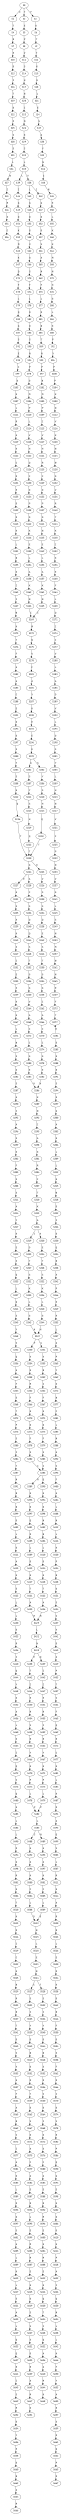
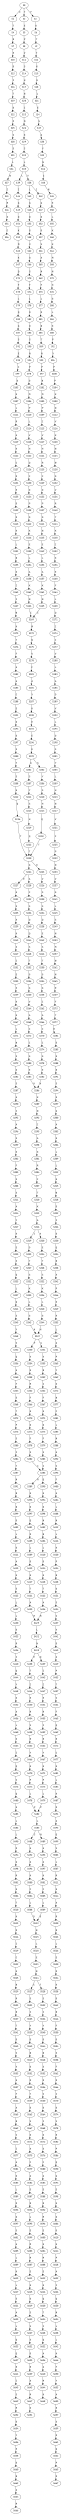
  strict digraph {
    fontname="JetBrains Mono"
    node [fontname="JetBrains Mono"]
    edge [fontname="JetBrains Mono"]
    S0
    S1
    S2
    S3
    S4
    S5
    S6
    S7
    S8
    S9
    S10
    S11
    S12
    S13
    S14
    S15
    S16
    S17
    S18
    S19
    S20
    S21
    S22
    S23
    S24
    S25
    S26
    S27
    S28
    S29
    S30
    S31
    S32
    S33
    S34
    S35
    S36
    S37
    S38
    S39
    S40
    S41
    S42
    S43
    S44
    S45
    S46
    S47
    S48
    S49
    S50
    S51
    S52
    S53
    S54
    S55
    S56
    S57
    S58
    S59
    S60
    S61
    S62
    S63
    S64
    S65
    S66
    S67
    S68
    S69
    S70
    S71
    S72
    S73
    S74
    S75
    S76
    S77
    S78
    S79
    S80
    S81
    S82
    S83
    S84
    S85
    S86
    S87
    S88
    S89
    S90
    S91
    S92
    S93
    S94
    S95
    S96
    S97
    S98
    S99
    S100
    S101
    S102
    S103
    S104
    S105
    S106
    S107
    S108
    S109
    S110
    S111
    S112
    S113
    S114
    S115
    S116
    S117
    S118
    S119
    S120
    S121
    S122
    S123
    S124
    S125
    S126
    S127
    S128
    S129
    S130
    S131
    S132
    S133
    S134
    S135
    S136
    S137
    S138
    S139
    S140
    S141
    S142
    S143
    S144
    S145
    S146
    S147
    S148
    S149
    S150
    S151
    S152
    S153
    S154
    S155
    S156
    S157
    S158
    S159
    S160
    S161
    S162
    S163
    S164
    S165
    S166
    S167
    S168
    S169
    S170
    S171
    S172
    S173
    S174
    S175
    S176
    S177
    S178
    S179
    S180
    S181
    S182
    S183
    S184
    S185
    S186
    S187
    S188
    S189
    S190
    S191
    S192
    S193
    S194
    S195
    S196
    S197
    S198
    S199
    S200
    S201
    S202
    S203
    S204
    S205
    S206
    S207
    S208
    S209
    S210
    S211
    S212
    S213
    S214
    S215
    S216
    S217
    S218
    S219
    S220
    S221
    S222
    S223
    S224
    S225
    S226
    S227
    S228
    S229
    S230
    S231
    S232
    S233
    S234
    S235
    S236
    S237
    S238
    S239
    S240
    S241
    S242
    S243
    S244
    S245
    S246
    S247
    S248
    S249
    S250
    S251
    S252
    S253
    S254
    S255
    S256
    S257
    S258
    S259
    S260
    S261
    S262
    S263
    S264
    S265
    S266
    S267
    S268
    S269
    S270
    S271
    S272
    S273
    S274
    S275
    S276
    S277
    S278
    S279
    S280
    S281
    S282
    S283
    S284
    S285
    S286
    S287
    S288
    S289
    S290
    S291
    S292
    S293
    S294
    S295
    S296
    S297
    S298
    S299
    S300
    S301
    S302
    S303
    S304
    S305
    S306
    S307
    S308
    S309
    S310
    S311
    S312
    S313
    S314
    S315
    S316
    S317
    S318
    S319
    S320
    S321
    S322
    S323
    S324
    S325
    S326
    S327
    S328
    S329
    S330
    S331
    S332
    S333
    S334
    S335
    S336
    S337
    S338
    S339
    S340
    S341
    S342
    S343
    S344
    S345
    S346
    S347
    S348
    S349
    S350
    S351
    S352
    S353
    S354
    S355
    S356
    S357
    S358
    S359
    S360
    S361
    S362
    S363
    S364
    S365
    S366
    S367
    S368
    S369
    S370
    S371
    S372
    S373
    S374
    S375
    S376
    S377
    S378
    S379
    S380
    S381
    S382
    S383
    S384
    S385
    S386
    S387
    S388
    S389
    S390
    S391
    S392
    S393
    S394
    S395
    S396
    S397
    S398
    S399
    S400
    S401
    S402
    S403
    S404
    S405
    S406
    S407
    S408
    S409
    S410
    S411
    S412
    S413
    S414
    S415
    S416
    S417
    S418
    S419
    S420
    S421
    S422
    S423
    S424
    S425
    S426
    S427
    S428
    S429
    S430
    S431
    S432
    S433
    S434
    S435
    S436
    S437
    S438
    S439
    S440
    S441
    S442
    S443
    S444
    S445
    S446
    S447
    S448
    S449
    S450
    S451
    S452
    S453
    S454
    S455
    S456
    S457
    S458
    S459
    S460
    S461
    S462
    S463
    S464
    S465
    S466
    S467
    S468
    S469
    S470
    S471
    S472
    S473
    S474
    S475
    S476
    S477
    S478
    S479
    S480
    S481
    S482
    S483
    S484
    S485
    S486
    S487
    S488
    S489
    S490
    S491
    S492
    S493
    S494
    S495
    S496
    S497
    S498
    S499
    S500
    S501
    S502
    S503
    S504
    S505
    S506
    S507
    S508
    S509
    S510
    S511
    S512
    S513
    S514
    S515
    S516
    S517
    S518
    S519
    S520
    S521
    S522
    S523
    S524
    S525
    S526
    S527
    S528
    S529
    S530
    S531
    S532
    S533
    S534
    S535
    S536
    S537
    S538
    S539
    S540
    S541
    S542
    S543
    S544
    S545
    S546
    S547
    S548
    S549
    S550
    S551
    S552
    S553
    S554
    S555
    S556
    S557
    S558
    S559
    S560
    S561
    S562
    S563
    S564
    S565
    S566
    S567
    S568
    S569
    S570
    S571
    S572
    S573
    S574
    S575
    S576
    S577
    S578
    S579
    S580
    S581
    S582
    S583
    S584
    S585
    S586
    S587
    S588
    S589
    S590
    S591
    S592
    S593
    S594
    S595
    S596
    S597
    S598
    S599
    S600
    S601
    S602
    S603
    S604
    S605
    S606
    S607
    S608
    S609
    S610
    S611
    S612
    S613
    S614
    S615
    S616
    S617
    S618
    S619
    S620
    S621
    S622
    S623
    S624
    S625
    S626
    S627
    S628
    S629
    S630
    S631
    S632
    S633
    S634
    S635
    S636
    S637
    S638
    S639
    S640
    S641
    S642
    S643
    S644
    S645
    S646
    S647
    S648
    S649
    S650
    S651
    S652
    S653
    S654
    S655
    S656
    S657
    S658
    S659
    S660
    S661
    S662
    S663
    S664
    S665
    S666
    S667
    S0 -> S1 [label=I]
    S0 -> S2 [label=T]
    S0 -> S3 [label=F]
    S1 -> S4 [label=T]
    S2 -> S5 [label=E]
    S3 -> S6 [label=K]
    S4 -> S7 [label=R]
    S5 -> S8 [label=P]
    S6 -> S9 [label=T]
    S7 -> S10 [label=E]
    S8 -> S11 [label=V]
    S9 -> S12 [label=T]
    S10 -> S13 [label=D]
    S11 -> S14 [label=S]
    S12 -> S15 [label=K]
    S13 -> S16 [label=I]
    S14 -> S17 [label=H]
    S15 -> S18 [label=G]
    S16 -> S19 [label=T]
    S17 -> S20 [label=N]
    S18 -> S21 [label=L]
    S19 -> S22 [label=D]
    S20 -> S23 [label=I]
    S21 -> S24 [label=E]
    S22 -> S25 [label=P]
    S23 -> S26 [label=M]
    S24 -> S27 [label=V]
    S25 -> S28 [label=V]
    S26 -> S29 [label=K]
    S27 -> S30 [label=A]
    S28 -> S31 [label=S]
    S29 -> S32 [label=C]
    S30 -> S33 [label=Y]
    S31 -> S34 [label=L]
    S32 -> S35 [label=L]
    S33 -> S36 [label=N]
    S34 -> S37 [label=N]
    S35 -> S38 [label=V]
    S35 -> S39 [label=L]
    S36 -> S40 [label=C]
    S37 -> S41 [label=I]
    S38 -> S42 [label=I]
    S38 -> S43 [label=L]
    S39 -> S44 [label=I]
    S40 -> S45 [label=N]
    S41 -> S46 [label=M]
    S42 -> S47 [label=G]
    S43 -> S48 [label=G]
    S44 -> S49 [label=G]
    S45 -> S50 [label=E]
    S46 -> S51 [label=K]
    S47 -> S52 [label=D]
    S48 -> S53 [label=D]
    S49 -> S54 [label=D]
    S50 -> S55 [label=L]
    S51 -> S56 [label=C]
    S52 -> S57 [label=G]
    S53 -> S58 [label=G]
    S54 -> S59 [label=K]
    S55 -> S60 [label=K]
    S57 -> S61 [label=V]
    S58 -> S62 [label=V]
    S59 -> S63 [label=M]
    S60 -> S64 [label=K]
    S61 -> S65 [label=A]
    S62 -> S66 [label=A]
    S63 -> S67 [label=K]
    S64 -> S68 [label=M]
    S65 -> S69 [label=N]
    S66 -> S70 [label=S]
    S67 -> S71 [label=Q]
    S68 -> S72 [label=N]
    S69 -> S73 [label=F]
    S70 -> S74 [label=F]
    S71 -> S75 [label=F]
    S72 -> S76 [label=H]
    S73 -> S77 [label=L]
    S74 -> S78 [label=L]
    S75 -> S79 [label=L]
    S76 -> S80 [label=G]
    S77 -> S81 [label=D]
    S78 -> S82 [label=D]
    S79 -> S83 [label=Q]
    S80 -> S84 [label=L]
    S81 -> S85 [label=N]
    S82 -> S86 [label=D]
    S83 -> S87 [label=G]
    S84 -> S88 [label=K]
    S85 -> S89 [label=T]
    S86 -> S90 [label=S]
    S87 -> S91 [label=S]
    S88 -> S92 [label=P]
    S89 -> S93 [label=N]
    S90 -> S94 [label=N]
    S91 -> S95 [label=E]
    S92 -> S96 [label=Y]
    S93 -> S97 [label=P]
    S94 -> S98 [label=P]
    S95 -> S99 [label=I]
    S96 -> S100 [label=P]
    S97 -> S101 [label=N]
    S98 -> S102 [label=D]
    S99 -> S103 [label=G]
    S100 -> S104 [label=P]
    S101 -> S105 [label=M]
    S102 -> S106 [label=M]
    S103 -> S107 [label=K]
    S104 -> S108 [label=K]
    S105 -> S109 [label=P]
    S106 -> S110 [label=P]
    S107 -> S111 [label=L]
    S108 -> S112 [label=N]
    S109 -> S113 [label=I]
    S110 -> S114 [label=L]
    S111 -> S115 [label=R]
    S112 -> S116 [label=V]
    S113 -> S117 [label=V]
    S114 -> S118 [label=V]
    S115 -> S119 [label=A]
    S116 -> S120 [label=K]
    S117 -> S121 [label=H]
    S118 -> S122 [label=H]
    S119 -> S123 [label=K]
    S120 -> S124 [label=N]
    S121 -> S125 [label=R]
    S122 -> S126 [label=Q]
    S123 -> S127 [label=C]
    S124 -> S128 [label=W]
    S125 -> S129 [label=C]
    S126 -> S130 [label=C]
    S127 -> S131 [label=D]
    S128 -> S132 [label=D]
    S129 -> S133 [label=D]
    S130 -> S134 [label=D]
    S131 -> S135 [label=E]
    S132 -> S136 [label=V]
    S133 -> S137 [label=P]
    S134 -> S138 [label=P]
    S135 -> S139 [label=D]
    S136 -> S140 [label=R]
    S137 -> S141 [label=D]
    S138 -> S142 [label=D]
    S139 -> S143 [label=D]
    S140 -> S144 [label=T]
    S141 -> S145 [label=N]
    S142 -> S146 [label=K]
    S143 -> S147 [label=K]
    S144 -> S148 [label=K]
    S145 -> S149 [label=E]
    S146 -> S150 [label=E]
    S147 -> S151 [label=L]
    S148 -> S152 [label=I]
    S149 -> S153 [label=L]
    S150 -> S154 [label=L]
    S151 -> S155 [label=N]
    S152 -> S156 [label=K]
    S153 -> S157 [label=A]
    S154 -> S158 [label=A]
    S155 -> S159 [label=K]
    S156 -> S160 [label=E]
    S157 -> S161 [label=K]
    S158 -> S162 [label=K]
    S159 -> S163 [label=I]
    S160 -> S164 [label=F]
    S161 -> S165 [label=N]
    S162 -> S166 [label=N]
    S163 -> S167 [label=I]
    S164 -> S168 [label=L]
    S165 -> S169 [label=I]
    S166 -> S169 [label=I]
    S167 -> S170 [label=W]
    S168 -> S171 [label=Q]
    S169 -> S172 [label=W]
    S170 -> S173 [label=K]
    S171 -> S174 [label=I]
    S172 -> S175 [label=N]
    S173 -> S176 [label=T]
    S174 -> S177 [label=I]
    S175 -> S178 [label=V]
    S176 -> S179 [label=F]
    S177 -> S180 [label=V]
    S178 -> S181 [label=F]
    S179 -> S182 [label=A]
    S180 -> S183 [label=L]
    S181 -> S184 [label=A]
    S182 -> S185 [label=A]
    S183 -> S186 [label=A]
    S184 -> S187 [label=Y]
    S185 -> S188 [label=C]
    S186 -> S189 [label=D]
    S187 -> S190 [label=K]
    S188 -> S191 [label=E]
    S189 -> S192 [label=V]
    S190 -> S193 [label=E]
    S191 -> S194 [label=D]
    S192 -> S195 [label=L]
    S193 -> S196 [label=E]
    S194 -> S197 [label=D]
    S195 -> S198 [label=D]
    S196 -> S199 [label=E]
    S197 -> S200 [label=S]
    S198 -> S201 [label=S]
    S199 -> S202 [label=S]
    S199 -> S203 [label=A]
    S200 -> S204 [label=Y]
    S201 -> S205 [label=Y]
    S202 -> S206 [label=Y]
    S203 -> S207 [label=S]
    S204 -> S208 [label=S]
    S205 -> S209 [label=L]
    S206 -> S210 [label=S]
    S207 -> S211 [label=Y]
    S208 -> S212 [label=H]
    S209 -> S213 [label=H]
    S210 -> S214 [label=H]
    S211 -> S215 [label=S]
    S212 -> S216 [label=Q]
    S213 -> S217 [label=N]
    S214 -> S218 [label=Q]
    S215 -> S219 [label=H]
    S216 -> S220 [label=T]
    S217 -> S221 [label=V]
    S218 -> S220 [label=T]
    S219 -> S222 [label=Q]
    S220 -> S223 [label=D]
    S220 -> S224 [label=G]
    S221 -> S225 [label=F]
    S222 -> S220 [label=T]
    S223 -> S226 [label=V]
    S224 -> S227 [label=E]
    S224 -> S228 [label=A]
    S225 -> S229 [label=P]
    S226 -> S230 [label=S]
    S227 -> S231 [label=A]
    S228 -> S232 [label=C]
    S229 -> S233 [label=N]
    S230 -> S234 [label=S]
    S231 -> S235 [label=S]
    S232 -> S236 [label=S]
    S233 -> S237 [label=V]
    S234 -> S238 [label=Q]
    S235 -> S239 [label=A]
    S236 -> S240 [label=Q]
    S237 -> S241 [label=G]
    S238 -> S242 [label=E]
    S239 -> S243 [label=K]
    S240 -> S244 [label=Q]
    S241 -> S245 [label=L]
    S242 -> S246 [label=S]
    S243 -> S247 [label=S]
    S244 -> S248 [label=S]
    S245 -> S249 [label=S]
    S246 -> S250 [label=T]
    S247 -> S251 [label=I]
    S248 -> S252 [label=T]
    S249 -> S253 [label=N]
    S250 -> S254 [label=G]
    S251 -> S255 [label=E]
    S252 -> S256 [label=G]
    S253 -> S257 [label=M]
    S254 -> S258 [label=G]
    S255 -> S259 [label=S]
    S256 -> S260 [label=G]
    S257 -> S261 [label=W]
    S258 -> S262 [label=I]
    S259 -> S263 [label=K]
    S260 -> S264 [label=V]
    S261 -> S265 [label=N]
    S262 -> S266 [label=A]
    S263 -> S267 [label=K]
    S264 -> S268 [label=A]
    S265 -> S269 [label=R]
    S266 -> S270 [label=C]
    S267 -> S271 [label=L]
    S268 -> S272 [label=C]
    S269 -> S273 [label=F]
    S270 -> S274 [label=I]
    S271 -> S275 [label=N]
    S272 -> S276 [label=I]
    S273 -> S277 [label=T]
    S274 -> S278 [label=G]
    S275 -> S279 [label=S]
    S276 -> S280 [label=G]
-   S281 -> S277 [label=R]
+   S277 -> S281 [label=R]
    S278 -> S282 [label=E]
    S279 -> S283 [label=K]
    S280 -> S284 [label=E]
    S281 -> S285 [label=E]
    S282 -> S286 [label=K]
    S283 -> S287 [label=S]
    S284 -> S286 [label=K]
    S285 -> S288 [label=E]
    S286 -> S289 [label=K]
    S287 -> S290 [label=A]
    S288 -> S291 [label=R]
    S289 -> S292 [label=N]
    S290 -> S293 [label=I]
    S291 -> S294 [label=S]
    S292 -> S295 [label=I]
    S293 -> S296 [label=A]
    S294 -> S297 [label=E]
    S295 -> S298 [label=A]
    S296 -> S299 [label=S]
    S297 -> S300 [label=G]
    S298 -> S301 [label=K]
    S299 -> S302 [label=K]
    S300 -> S303 [label=A]
    S301 -> S304 [label=R]
    S302 -> S305 [label=F]
    S303 -> S306 [label=E]
    S304 -> S307 [label=F]
    S305 -> S308 [label=S]
    S306 -> S309 [label=L]
    S307 -> S310 [label=T]
    S308 -> S311 [label=S]
    S309 -> S312 [label=L]
    S310 -> S313 [label=K]
    S311 -> S314 [label=A]
    S312 -> S315 [label=G]
    S313 -> S316 [label=A]
    S314 -> S317 [label=Y]
    S315 -> S318 [label=W]
    S316 -> S319 [label=I]
    S316 -> S320 [label=V]
    S317 -> S321 [label=K]
    S318 -> S322 [label=D]
    S319 -> S323 [label=D]
    S320 -> S324 [label=E]
    S321 -> S325 [label=E]
    S322 -> S326 [label=I]
    S323 -> S327 [label=T]
    S324 -> S328 [label=T]
    S325 -> S329 [label=S]
    S326 -> S330 [label=D]
    S327 -> S331 [label=S]
    S328 -> S332 [label=S]
    S329 -> S333 [label=Q]
    S330 -> S334 [label=Q]
    S331 -> S335 [label=K]
    S332 -> S336 [label=K]
    S333 -> S337 [label=L]
    S334 -> S338 [label=N]
    S335 -> S339 [label=L]
    S336 -> S340 [label=L]
    S337 -> S341 [label=Q]
    S338 -> S342 [label=A]
    S339 -> S343 [label=G]
    S340 -> S344 [label=G]
    S341 -> S345 [label=S]
    S342 -> S346 [label=P]
    S343 -> S347 [label=H]
    S344 -> S347 [label=H]
    S345 -> S348 [label=Y]
    S346 -> S349 [label=K]
    S347 -> S350 [label=F]
    S347 -> S351 [label=V]
    S348 -> S352 [label=V]
    S349 -> S353 [label=H]
    S350 -> S354 [label=V]
    S351 -> S355 [label=V]
    S352 -> S356 [label=Q]
    S353 -> S357 [label=L]
    S354 -> S358 [label=K]
    S355 -> S359 [label=N]
    S356 -> S360 [label=A]
    S357 -> S361 [label=A]
    S358 -> S362 [label=M]
    S359 -> S363 [label=I]
    S360 -> S364 [label=F]
    S361 -> S365 [label=P]
    S362 -> S366 [label=F]
    S363 -> S367 [label=F]
    S364 -> S368 [label=E]
    S365 -> S369 [label=Y]
    S366 -> S370 [label=E]
    S367 -> S371 [label=E]
    S368 -> S372 [label=T]
    S369 -> S373 [label=K]
    S370 -> S374 [label=D]
    S371 -> S375 [label=D]
    S372 -> S376 [label=P]
    S373 -> S377 [label=N]
    S374 -> S378 [label=F]
    S375 -> S379 [label=F]
    S376 -> S380 [label=S]
    S377 -> S381 [label=F]
    S378 -> S382 [label=S]
    S379 -> S383 [label=S]
    S380 -> S384 [label=I]
    S381 -> S385 [label=L]
    S382 -> S386 [label=I]
    S383 -> S386 [label=I]
    S384 -> S387 [label=T]
    S385 -> S388 [label=N]
    S386 -> S389 [label=R]
    S386 -> S390 [label=Q]
    S387 -> S391 [label=N]
    S388 -> S392 [label=A]
    S389 -> S393 [label=G]
    S390 -> S394 [label=G]
    S391 -> S395 [label=N]
    S392 -> S396 [label=V]
    S393 -> S397 [label=D]
    S394 -> S398 [label=D]
    S395 -> S399 [label=N]
    S396 -> S400 [label=F]
    S397 -> S401 [label=Q]
    S398 -> S402 [label=N]
    S399 -> S403 [label=D]
    S400 -> S404 [label=A]
    S401 -> S405 [label=D]
    S402 -> S406 [label=N]
    S403 -> S407 [label=L]
    S404 -> S408 [label=L]
    S405 -> S409 [label=L]
    S406 -> S410 [label=L]
    S407 -> S411 [label=D]
    S408 -> S412 [label=N]
    S409 -> S413 [label=D]
    S410 -> S414 [label=D]
    S411 -> S415 [label=A]
    S412 -> S416 [label=L]
    S413 -> S417 [label=G]
    S414 -> S418 [label=G]
    S415 -> S419 [label=K]
    S416 -> S420 [label=K]
    S417 -> S421 [label=T]
    S418 -> S422 [label=T]
    S419 -> S423 [label=E]
    S420 -> S424 [label=P]
    S421 -> S425 [label=A]
    S422 -> S426 [label=A]
    S423 -> S427 [label=L]
    S424 -> S428 [label=N]
    S425 -> S429 [label=M]
    S426 -> S429 [label=M]
    S427 -> S430 [label=L]
    S428 -> S431 [label=G]
    S429 -> S432 [label=L]
    S430 -> S433 [label=D]
    S431 -> S434 [label=S]
    S432 -> S435 [label=N]
    S433 -> S436 [label=R]
    S434 -> S437 [label=V]
    S435 -> S438 [label=E]
    S435 -> S439 [label=Q]
    S436 -> S440 [label=I]
    S437 -> S441 [label=V]
    S438 -> S442 [label=T]
    S439 -> S443 [label=I]
    S440 -> S444 [label=Q]
    S441 -> S445 [label=D]
    S442 -> S446 [label=I]
    S443 -> S447 [label=I]
    S444 -> S448 [label=Y]
    S445 -> S449 [label=A]
    S446 -> S450 [label=E]
    S447 -> S451 [label=E]
    S448 -> S452 [label=K]
    S449 -> S453 [label=P]
    S450 -> S454 [label=R]
    S451 -> S455 [label=R]
    S452 -> S456 [label=A]
    S453 -> S457 [label=T]
    S454 -> S458 [label=V]
    S455 -> S459 [label=I]
    S456 -> S460 [label=L]
    S457 -> S461 [label=V]
    S458 -> S462 [label=R]
    S459 -> S463 [label=R]
    S460 -> S464 [label=K]
    S461 -> S465 [label=F]
    S462 -> S466 [label=Y]
    S463 -> S467 [label=Y]
    S464 -> S468 [label=I]
    S465 -> S469 [label=Q]
    S466 -> S470 [label=G]
    S467 -> S471 [label=G]
    S468 -> S472 [label=Q]
    S469 -> S473 [label=R]
    S470 -> S474 [label=P]
    S471 -> S475 [label=P]
    S472 -> S476 [label=V]
    S473 -> S477 [label=C]
    S474 -> S478 [label=L]
    S475 -> S479 [label=L]
    S476 -> S480 [label=Q]
    S477 -> S481 [label=G]
    S478 -> S482 [label=P]
    S479 -> S482 [label=P]
    S480 -> S483 [label=E]
    S481 -> S484 [label=L]
    S482 -> S485 [label=L]
    S483 -> S486 [label=L]
    S484 -> S487 [label=K]
    S485 -> S488 [label=C]
    S485 -> S489 [label=N]
    S486 -> S490 [label=L]
    S487 -> S491 [label=D]
    S488 -> S492 [label=A]
    S489 -> S493 [label=A]
    S490 -> S494 [label=D]
    S491 -> S495 [label=A]
    S492 -> S496 [label=A]
    S493 -> S497 [label=A]
    S494 -> S498 [label=G]
    S495 -> S499 [label=Q]
    S496 -> S500 [label=K]
    S497 -> S501 [label=K]
    S498 -> S502 [label=M]
    S499 -> S503 [label=V]
    S500 -> S504 [label=F]
    S501 -> S505 [label=F]
    S502 -> S506 [label=E]
    S503 -> S507 [label=L]
    S504 -> S508 [label=L]
    S505 -> S509 [label=L]
    S506 -> S510 [label=T]
    S507 -> S511 [label=M]
    S508 -> S512 [label=D]
    S509 -> S512 [label=D]
    S510 -> S513 [label=K]
    S511 -> S514 [label=E]
    S512 -> S515 [label=N]
    S513 -> S516 [label=D]
    S514 -> S517 [label=A]
    S515 -> S518 [label=L]
    S516 -> S519 [label=I]
    S517 -> S520 [label=R]
    S518 -> S521 [label=E]
    S519 -> S522 [label=C]
    S520 -> S523 [label=R]
    S521 -> S524 [label=N]
    S522 -> S525 [label=G]
    S523 -> S526 [label=L]
    S524 -> S527 [label=C]
    S524 -> S528 [label=T]
    S525 -> S529 [label=N]
    S526 -> S530 [label=E]
    S527 -> S531 [label=S]
    S528 -> S532 [label=S]
    S529 -> S533 [label=R]
    S530 -> S534 [label=D]
    S531 -> S535 [label=I]
    S532 -> S536 [label=I]
    S533 -> S537 [label=N]
    S534 -> S538 [label=K]
    S535 -> S539 [label=Y]
    S536 -> S540 [label=Y]
    S537 -> S541 [label=T]
    S538 -> S542 [label=D]
    S539 -> S543 [label=G]
    S540 -> S544 [label=G]
    S541 -> S545 [label=D]
    S542 -> S546 [label=N]
    S543 -> S547 [label=N]
    S544 -> S548 [label=N]
    S545 -> S549 [label=V]
    S546 -> S550 [label=F]
    S547 -> S551 [label=G]
    S548 -> S552 [label=S]
    S549 -> S553 [label=V]
    S550 -> S554 [label=G]
    S551 -> S555 [label=D]
    S552 -> S556 [label=D]
    S553 -> S557 [label=G]
    S554 -> S558 [label=S]
    S555 -> S559 [label=T]
    S556 -> S560 [label=V]
    S557 -> S561 [label=F]
    S558 -> S562 [label=F]
    S559 -> S563 [label=D]
    S560 -> S564 [label=D]
    S561 -> S565 [label=A]
    S562 -> S566 [label=D]
    S563 -> S567 [label=V]
    S564 -> S568 [label=I]
    S565 -> S569 [label=N]
    S566 -> S570 [label=I]
    S567 -> S571 [label=K]
    S568 -> S572 [label=K]
    S569 -> S573 [label=V]
    S570 -> S574 [label=D]
    S571 -> S575 [label=A]
    S572 -> S576 [label=S]
    S573 -> S577 [label=I]
    S574 -> S578 [label=V]
    S575 -> S579 [label=F]
    S576 -> S580 [label=F]
    S577 -> S581 [label=A]
    S578 -> S582 [label=R]
    S579 -> S583 [label=A]
    S580 -> S584 [label=A]
    S581 -> S585 [label=D]
    S582 -> S586 [label=P]
    S583 -> S587 [label=E]
    S584 -> S588 [label=E]
    S585 -> S589 [label=L]
    S586 -> S590 [label=Q]
    S587 -> S591 [label=R]
    S588 -> S592 [label=R]
    S589 -> S593 [label=D]
    S590 -> S594 [label=G]
    S591 -> S595 [label=L]
    S592 -> S596 [label=M]
    S593 -> S597 [label=D]
    S594 -> S598 [label=E]
    S595 -> S599 [label=E]
    S596 -> S600 [label=E]
    S597 -> S601 [label=S]
    S598 -> S602 [label=K]
    S599 -> S603 [label=M]
    S600 -> S604 [label=E]
    S601 -> S605 [label=A]
    S602 -> S606 [label=D]
    S603 -> S607 [label=M]
    S604 -> S608 [label=M]
    S605 -> S609 [label=L]
    S606 -> S610 [label=G]
    S607 -> S611 [label=E]
    S608 -> S612 [label=E]
    S609 -> S613 [label=K]
    S610 -> S614 [label=K]
    S611 -> S615 [label=E]
    S612 -> S616 [label=E]
    S613 -> S617 [label=L]
    S614 -> S618 [label=P]
    S615 -> S619 [label=D]
    S616 -> S620 [label=Q]
    S617 -> S621 [label=E]
    S618 -> S622 [label=A]
    S619 -> S623 [label=S]
    S620 -> S624 [label=T]
    S621 -> S625 [label=A]
    S622 -> S626 [label=I]
    S623 -> S627 [label=V]
    S624 -> S628 [label=I]
    S625 -> S629 [label=L]
    S626 -> S630 [label=Q]
    S627 -> S631 [label=S]
    S628 -> S632 [label=Q]
    S629 -> S633 [label=Q]
    S630 -> S634 [label=N]
    S631 -> S635 [label=G]
    S632 -> S636 [label=A]
    S633 -> S637 [label=Q]
    S634 -> S638 [label=L]
    S635 -> S639 [label=R]
    S636 -> S640 [label=A]
    S637 -> S641 [label=R]
    S638 -> S642 [label=L]
    S639 -> S643 [label=A]
    S640 -> S644 [label=M]
    S641 -> S645 [label=I]
    S642 -> S646 [label=H]
    S643 -> S647 [label=M]
    S644 -> S648 [label=K]
    S645 -> S649 [label=S]
    S646 -> S650 [label=F]
    S647 -> S651 [label=K]
    S649 -> S652 [label=M]
    S650 -> S653 [label=Y]
    S652 -> S654 [label=D]
    S653 -> S655 [label=A]
    S654 -> S656 [label=Y]
    S655 -> S657 [label=R]
    S656 -> S658 [label=E]
    S657 -> S659 [label=S]
    S658 -> S660 [label=D]
    S659 -> S661 [label=D]
    S660 -> S662 [label=N]
    S661 -> S663 [label=Q]
    S662 -> S664 [label=A]
    S663 -> S665 [label=P]
    S664 -> S666 [label=M]
    S665 -> S667 [label=D]
  }
